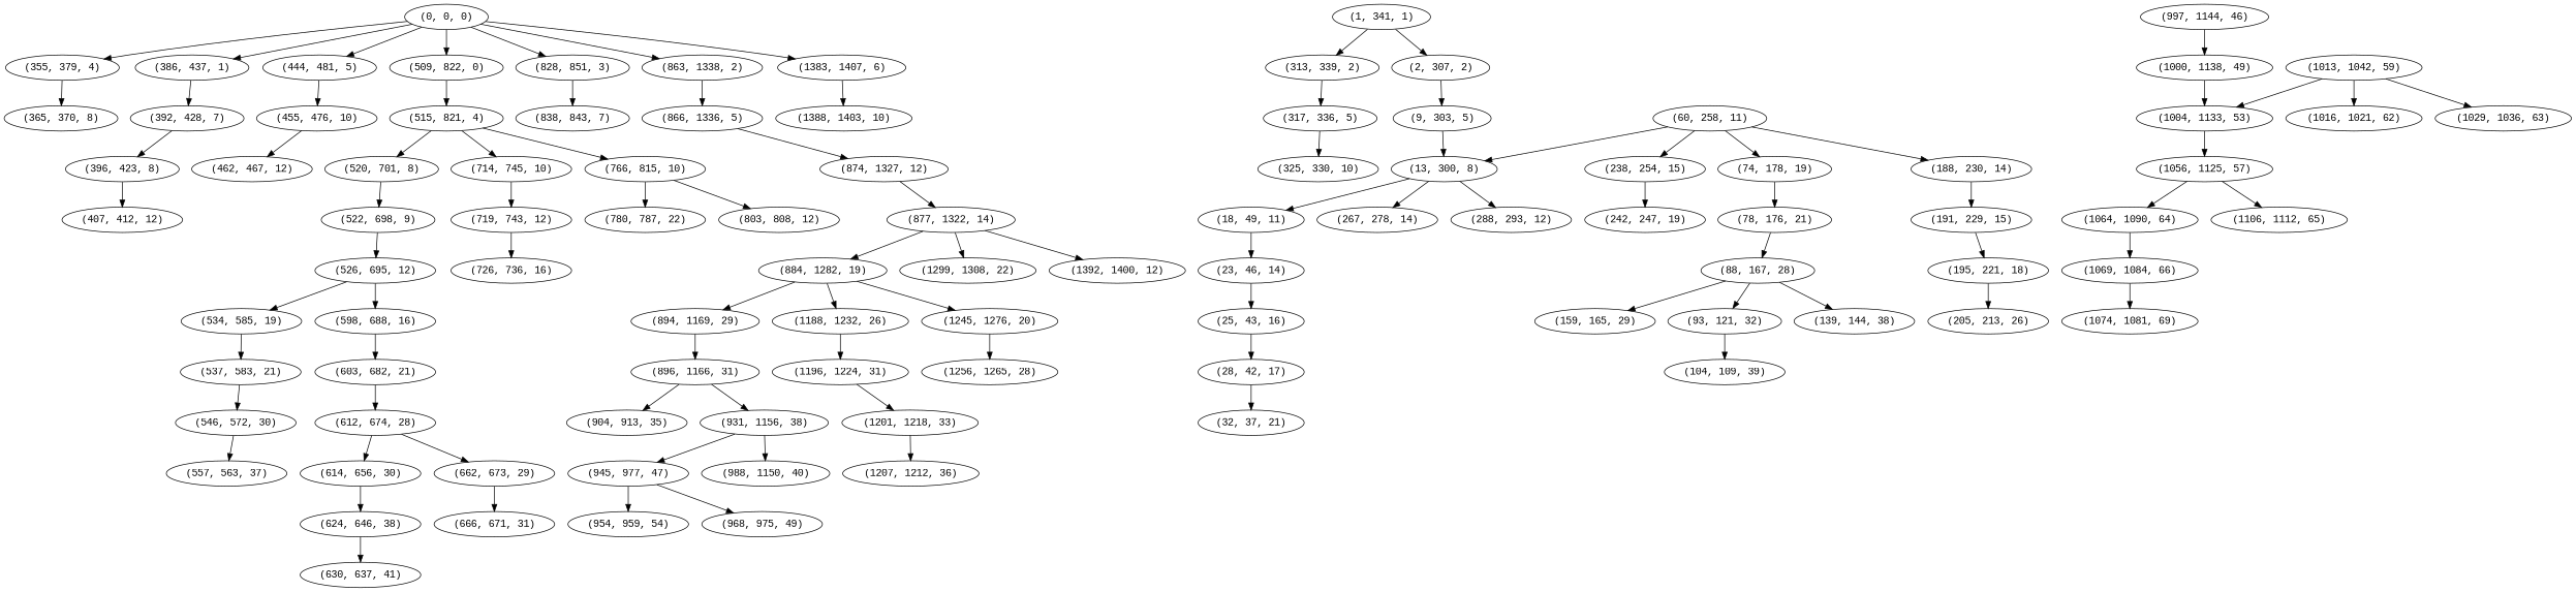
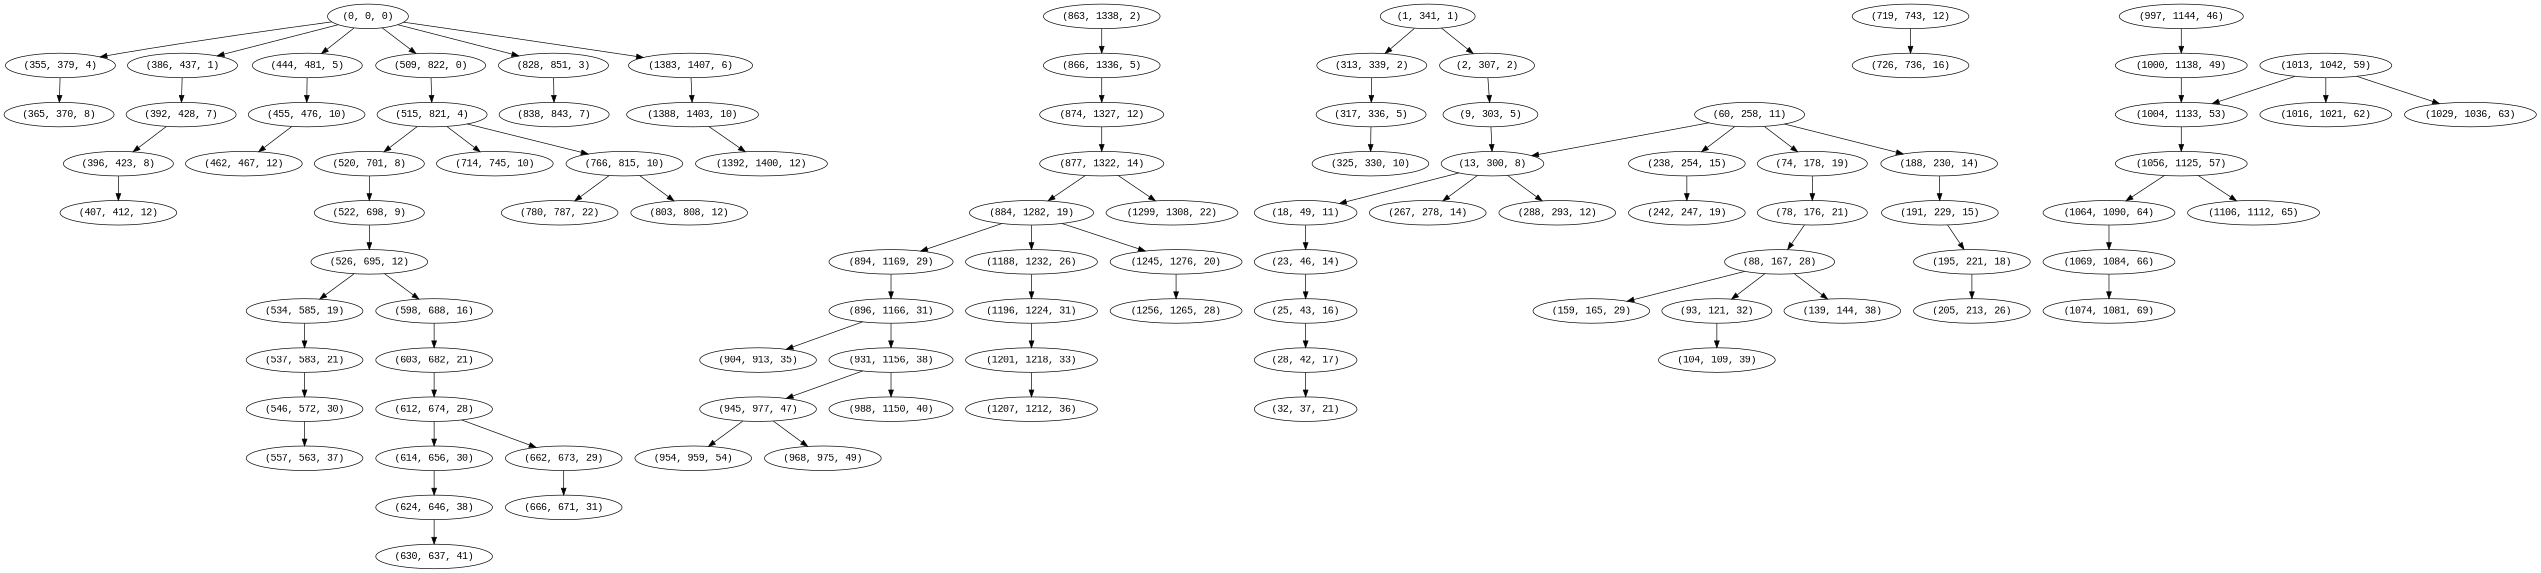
  digraph {
    fontname="Liberation Mono"
    node [fontname="Liberation Mono"]
    edge [fontname="Liberation Mono"]
    "(0, 0, 0)"
    "(355, 379, 4)"
    "(386, 437, 1)"
    "(444, 481, 5)"
    n5 [label="(509, 822, 0)"]
    "(828, 851, 3)"
    "(863, 1338, 2)"
    "(1383, 1407, 6)"
    "(1, 341, 1)"
    "(2, 307, 2)"
    "(313, 339, 2)"
    "(365, 370, 8)"
    "(392, 428, 7)"
    "(455, 476, 10)"
    "(515, 821, 4)"
    "(838, 843, 7)"
    n17 [label="(866, 1336, 5)"]
    "(1388, 1403, 10)"
    "(9, 303, 5)"
    "(317, 336, 5)"
    "(13, 300, 8)"
    "(18, 49, 11)"
    "(267, 278, 14)"
    "(288, 293, 12)"
    "(23, 46, 14)"
    "(60, 258, 11)"
    "(74, 178, 19)"
    "(188, 230, 14)"
    "(238, 254, 15)"
    "(25, 43, 16)"
    "(28, 42, 17)"
    "(32, 37, 21)"
    "(78, 176, 21)"
    "(191, 229, 15)"
    "(242, 247, 19)"
    "(88, 167, 28)"
    "(93, 121, 32)"
    "(139, 144, 38)"
    "(159, 165, 29)"
    "(104, 109, 39)"
    "(195, 221, 18)"
    "(205, 213, 26)"
    "(325, 330, 10)"
    "(396, 423, 8)"
    "(407, 412, 12)"
    "(462, 467, 12)"
    "(520, 701, 8)"
    "(714, 745, 10)"
    "(766, 815, 10)"
    "(522, 698, 9)"
    "(719, 743, 12)"
    "(780, 787, 22)"
    "(803, 808, 12)"
    "(526, 695, 12)"
    "(534, 585, 19)"
    "(598, 688, 16)"
    "(537, 583, 21)"
    "(603, 682, 21)"
    "(546, 572, 30)"
    "(557, 563, 37)"
    "(612, 674, 28)"
    "(614, 656, 30)"
    "(662, 673, 29)"
    "(624, 646, 38)"
    "(666, 671, 31)"
    "(630, 637, 41)"
    "(726, 736, 16)"
    "(874, 1327, 12)"
    "(877, 1322, 14)"
    "(884, 1282, 19)"
    "(1299, 1308, 22)"
    "(894, 1169, 29)"
    "(1188, 1232, 26)"
    "(1245, 1276, 20)"
    "(896, 1166, 31)"
    "(1196, 1224, 31)"
    "(1256, 1265, 28)"
    "(904, 913, 35)"
    "(931, 1156, 38)"
    "(945, 977, 47)"
    "(988, 1150, 40)"
    "(954, 959, 54)"
    "(968, 975, 49)"
    "(997, 1144, 46)"
    "(1000, 1138, 49)"
    "(1004, 1133, 53)"
    "(1056, 1125, 57)"
    "(1013, 1042, 59)"
    "(1016, 1021, 62)"
    "(1029, 1036, 63)"
    "(1064, 1090, 64)"
    "(1106, 1112, 65)"
    "(1069, 1084, 66)"
    "(1074, 1081, 69)"
    "(1201, 1218, 33)"
    "(1207, 1212, 36)"
    "(1392, 1400, 12)"
    "(0, 0, 0)" -> "(355, 379, 4)"
    "(0, 0, 0)" -> "(386, 437, 1)"
    "(0, 0, 0)" -> "(444, 481, 5)"
    "(0, 0, 0)" -> n5
    "(0, 0, 0)" -> "(828, 851, 3)"
-   "(0, 0, 0)" -> "(863, 1338, 2)"
    "(0, 0, 0)" -> "(1383, 1407, 6)"
    "(355, 379, 4)" -> "(365, 370, 8)"
    "(386, 437, 1)" -> "(392, 428, 7)"
    "(444, 481, 5)" -> "(455, 476, 10)"
    n5 -> "(515, 821, 4)"
    "(828, 851, 3)" -> "(838, 843, 7)"
    "(863, 1338, 2)" -> n17
    "(1383, 1407, 6)" -> "(1388, 1403, 10)"
    "(1, 341, 1)" -> "(2, 307, 2)"
    "(1, 341, 1)" -> "(313, 339, 2)"
    "(2, 307, 2)" -> "(9, 303, 5)"
    "(313, 339, 2)" -> "(317, 336, 5)"
    "(392, 428, 7)" -> "(396, 423, 8)"
    "(455, 476, 10)" -> "(462, 467, 12)"
    "(515, 821, 4)" -> "(520, 701, 8)"
    "(515, 821, 4)" -> "(714, 745, 10)"
    "(515, 821, 4)" -> "(766, 815, 10)"
    n17 -> "(874, 1327, 12)"
-   "(877, 1322, 14)" -> "(1392, 1400, 12)"
+   "(1388, 1403, 10)" -> "(1392, 1400, 12)"
    "(9, 303, 5)" -> "(13, 300, 8)"
    "(317, 336, 5)" -> "(325, 330, 10)"
    "(13, 300, 8)" -> "(18, 49, 11)"
    "(13, 300, 8)" -> "(267, 278, 14)"
    "(13, 300, 8)" -> "(288, 293, 12)"
    "(18, 49, 11)" -> "(23, 46, 14)"
    "(23, 46, 14)" -> "(25, 43, 16)"
    "(60, 258, 11)" -> "(13, 300, 8)"
    "(60, 258, 11)" -> "(74, 178, 19)"
    "(60, 258, 11)" -> "(188, 230, 14)"
    "(60, 258, 11)" -> "(238, 254, 15)"
    "(74, 178, 19)" -> "(78, 176, 21)"
    "(188, 230, 14)" -> "(191, 229, 15)"
    "(238, 254, 15)" -> "(242, 247, 19)"
    "(25, 43, 16)" -> "(28, 42, 17)"
    "(28, 42, 17)" -> "(32, 37, 21)"
    "(78, 176, 21)" -> "(88, 167, 28)"
    "(191, 229, 15)" -> "(195, 221, 18)"
    "(88, 167, 28)" -> "(93, 121, 32)"
    "(88, 167, 28)" -> "(139, 144, 38)"
    "(88, 167, 28)" -> "(159, 165, 29)"
    "(93, 121, 32)" -> "(104, 109, 39)"
    "(195, 221, 18)" -> "(205, 213, 26)"
    "(396, 423, 8)" -> "(407, 412, 12)"
    "(520, 701, 8)" -> "(522, 698, 9)"
-   "(714, 745, 10)" -> "(719, 743, 12)"
    "(766, 815, 10)" -> "(780, 787, 22)"
    "(766, 815, 10)" -> "(803, 808, 12)"
    "(522, 698, 9)" -> "(526, 695, 12)"
    "(719, 743, 12)" -> "(726, 736, 16)"
    "(526, 695, 12)" -> "(534, 585, 19)"
    "(526, 695, 12)" -> "(598, 688, 16)"
    "(534, 585, 19)" -> "(537, 583, 21)"
    "(598, 688, 16)" -> "(603, 682, 21)"
    "(537, 583, 21)" -> "(546, 572, 30)"
    "(603, 682, 21)" -> "(612, 674, 28)"
    "(546, 572, 30)" -> "(557, 563, 37)"
    "(612, 674, 28)" -> "(614, 656, 30)"
    "(612, 674, 28)" -> "(662, 673, 29)"
    "(614, 656, 30)" -> "(624, 646, 38)"
    "(662, 673, 29)" -> "(666, 671, 31)"
    "(624, 646, 38)" -> "(630, 637, 41)"
    "(874, 1327, 12)" -> "(877, 1322, 14)"
    "(877, 1322, 14)" -> "(884, 1282, 19)"
    "(877, 1322, 14)" -> "(1299, 1308, 22)"
    "(884, 1282, 19)" -> "(894, 1169, 29)"
    "(884, 1282, 19)" -> "(1188, 1232, 26)"
    "(884, 1282, 19)" -> "(1245, 1276, 20)"
    "(894, 1169, 29)" -> "(896, 1166, 31)"
    "(1188, 1232, 26)" -> "(1196, 1224, 31)"
    "(1245, 1276, 20)" -> "(1256, 1265, 28)"
    "(896, 1166, 31)" -> "(904, 913, 35)"
    "(896, 1166, 31)" -> "(931, 1156, 38)"
    "(1196, 1224, 31)" -> "(1201, 1218, 33)"
    "(931, 1156, 38)" -> "(945, 977, 47)"
    "(931, 1156, 38)" -> "(988, 1150, 40)"
    "(945, 977, 47)" -> "(954, 959, 54)"
    "(945, 977, 47)" -> "(968, 975, 49)"
    "(997, 1144, 46)" -> "(1000, 1138, 49)"
    "(1000, 1138, 49)" -> "(1004, 1133, 53)"
    "(1004, 1133, 53)" -> "(1056, 1125, 57)"
    "(1056, 1125, 57)" -> "(1064, 1090, 64)"
    "(1056, 1125, 57)" -> "(1106, 1112, 65)"
    "(1013, 1042, 59)" -> "(1004, 1133, 53)"
    "(1013, 1042, 59)" -> "(1016, 1021, 62)"
    "(1013, 1042, 59)" -> "(1029, 1036, 63)"
    "(1064, 1090, 64)" -> "(1069, 1084, 66)"
    "(1069, 1084, 66)" -> "(1074, 1081, 69)"
    "(1201, 1218, 33)" -> "(1207, 1212, 36)"
  }
